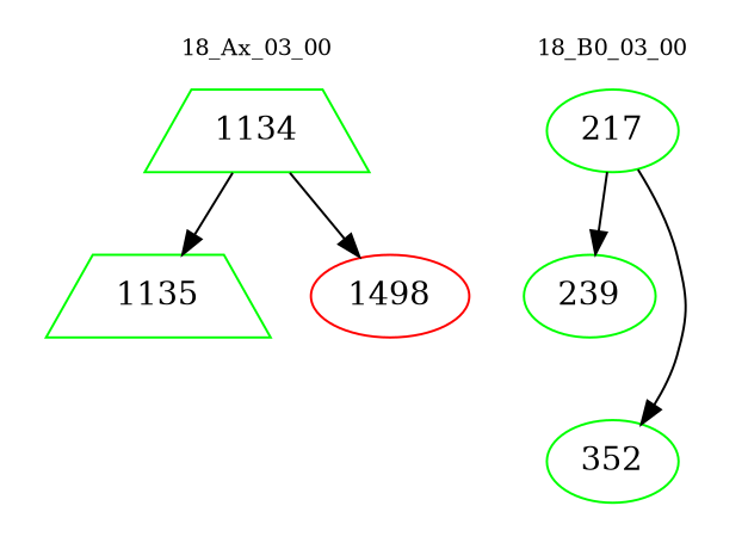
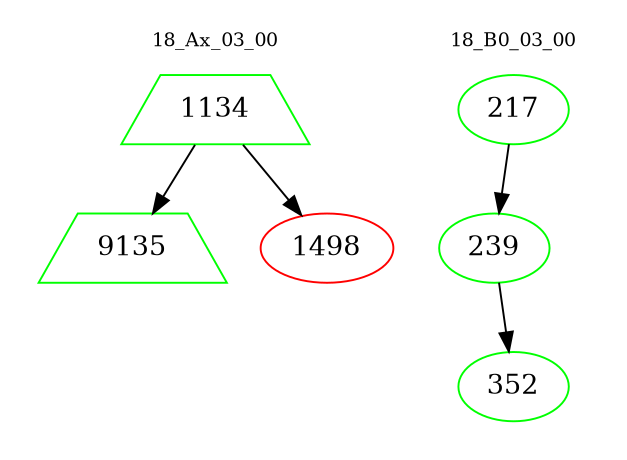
  digraph {
    node [color=green shape=ellipse]
    edge [color=black]
    n1 [label=1134 shape=trapezium]
-   n2 [label=1135 shape=trapezium]
+   n2 [label=9135 shape=trapezium]
    n3 [color=red label=1498]
    n4 [label=217]
    n5 [label=239]
    n6 [label=352]
    subgraph cluster_1 {
      color=white
      fontsize=10
      label="18_Ax_03_00"
      n1
      n2
      n3
    }
    subgraph cluster_2 {
      color=white
      fontsize=10
      label="18_B0_03_00"
      n4
      n5
      n6
    }
    n1 -> n2
    n1 -> n3
    n4 -> n5
-   n4 -> n6
+   n5 -> n6
  }
